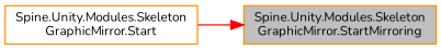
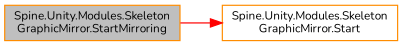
  digraph {
    rankdir=RL
    fontname=Nunito
    node [color=darkorange fontname=Nunito fontsize=10 shape=record style=filled]
    n1 [fillcolor=grey75 fontcolor=black height=0.2 label="Spine.Unity.Modules.Skeleton\lGraphicMirror.StartMirroring" width=0.4]
    n2 [fillcolor=white height=0.2 label="Spine.Unity.Modules.Skeleton\lGraphicMirror.Start" width=0.4]
-   n1 -> n2 [color=red dir=back fontname=Nunito fontsize=10 labelfontname=Helvetica labelfontsize=10 style=solid]
+   n2 -> n1 [color=red dir=back fontname=Nunito fontsize=10 labelfontname=Helvetica labelfontsize=10 style=solid]
  }
